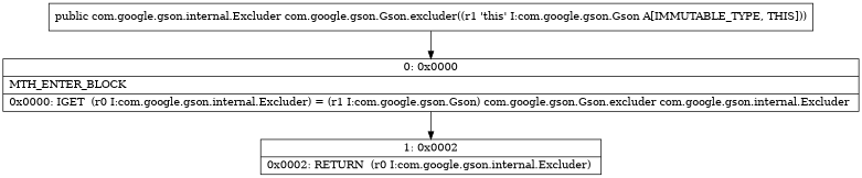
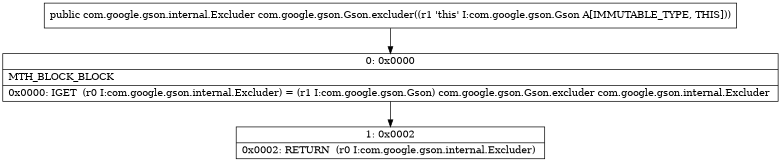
  digraph {
    node [shape=record]
-   n1 [label="{0\:\ 0x0000|MTH_ENTER_BLOCK\l|0x0000: IGET  (r0 I:com.google.gson.internal.Excluder) = (r1 I:com.google.gson.Gson) com.google.gson.Gson.excluder com.google.gson.internal.Excluder \l}"]
+   n1 [label="{0\:\ 0x0000|MTH_BLOCK_BLOCK\l|0x0000: IGET  (r0 I:com.google.gson.internal.Excluder) = (r1 I:com.google.gson.Gson) com.google.gson.Gson.excluder com.google.gson.internal.Excluder \l}"]
    n2 [label="{1\:\ 0x0002|0x0002: RETURN  (r0 I:com.google.gson.internal.Excluder) \l}"]
    n3 [label="{public com.google.gson.internal.Excluder com.google.gson.Gson.excluder((r1 'this' I:com.google.gson.Gson A[IMMUTABLE_TYPE, THIS])) }"]
    n1 -> n2
    n3 -> n1
  }
